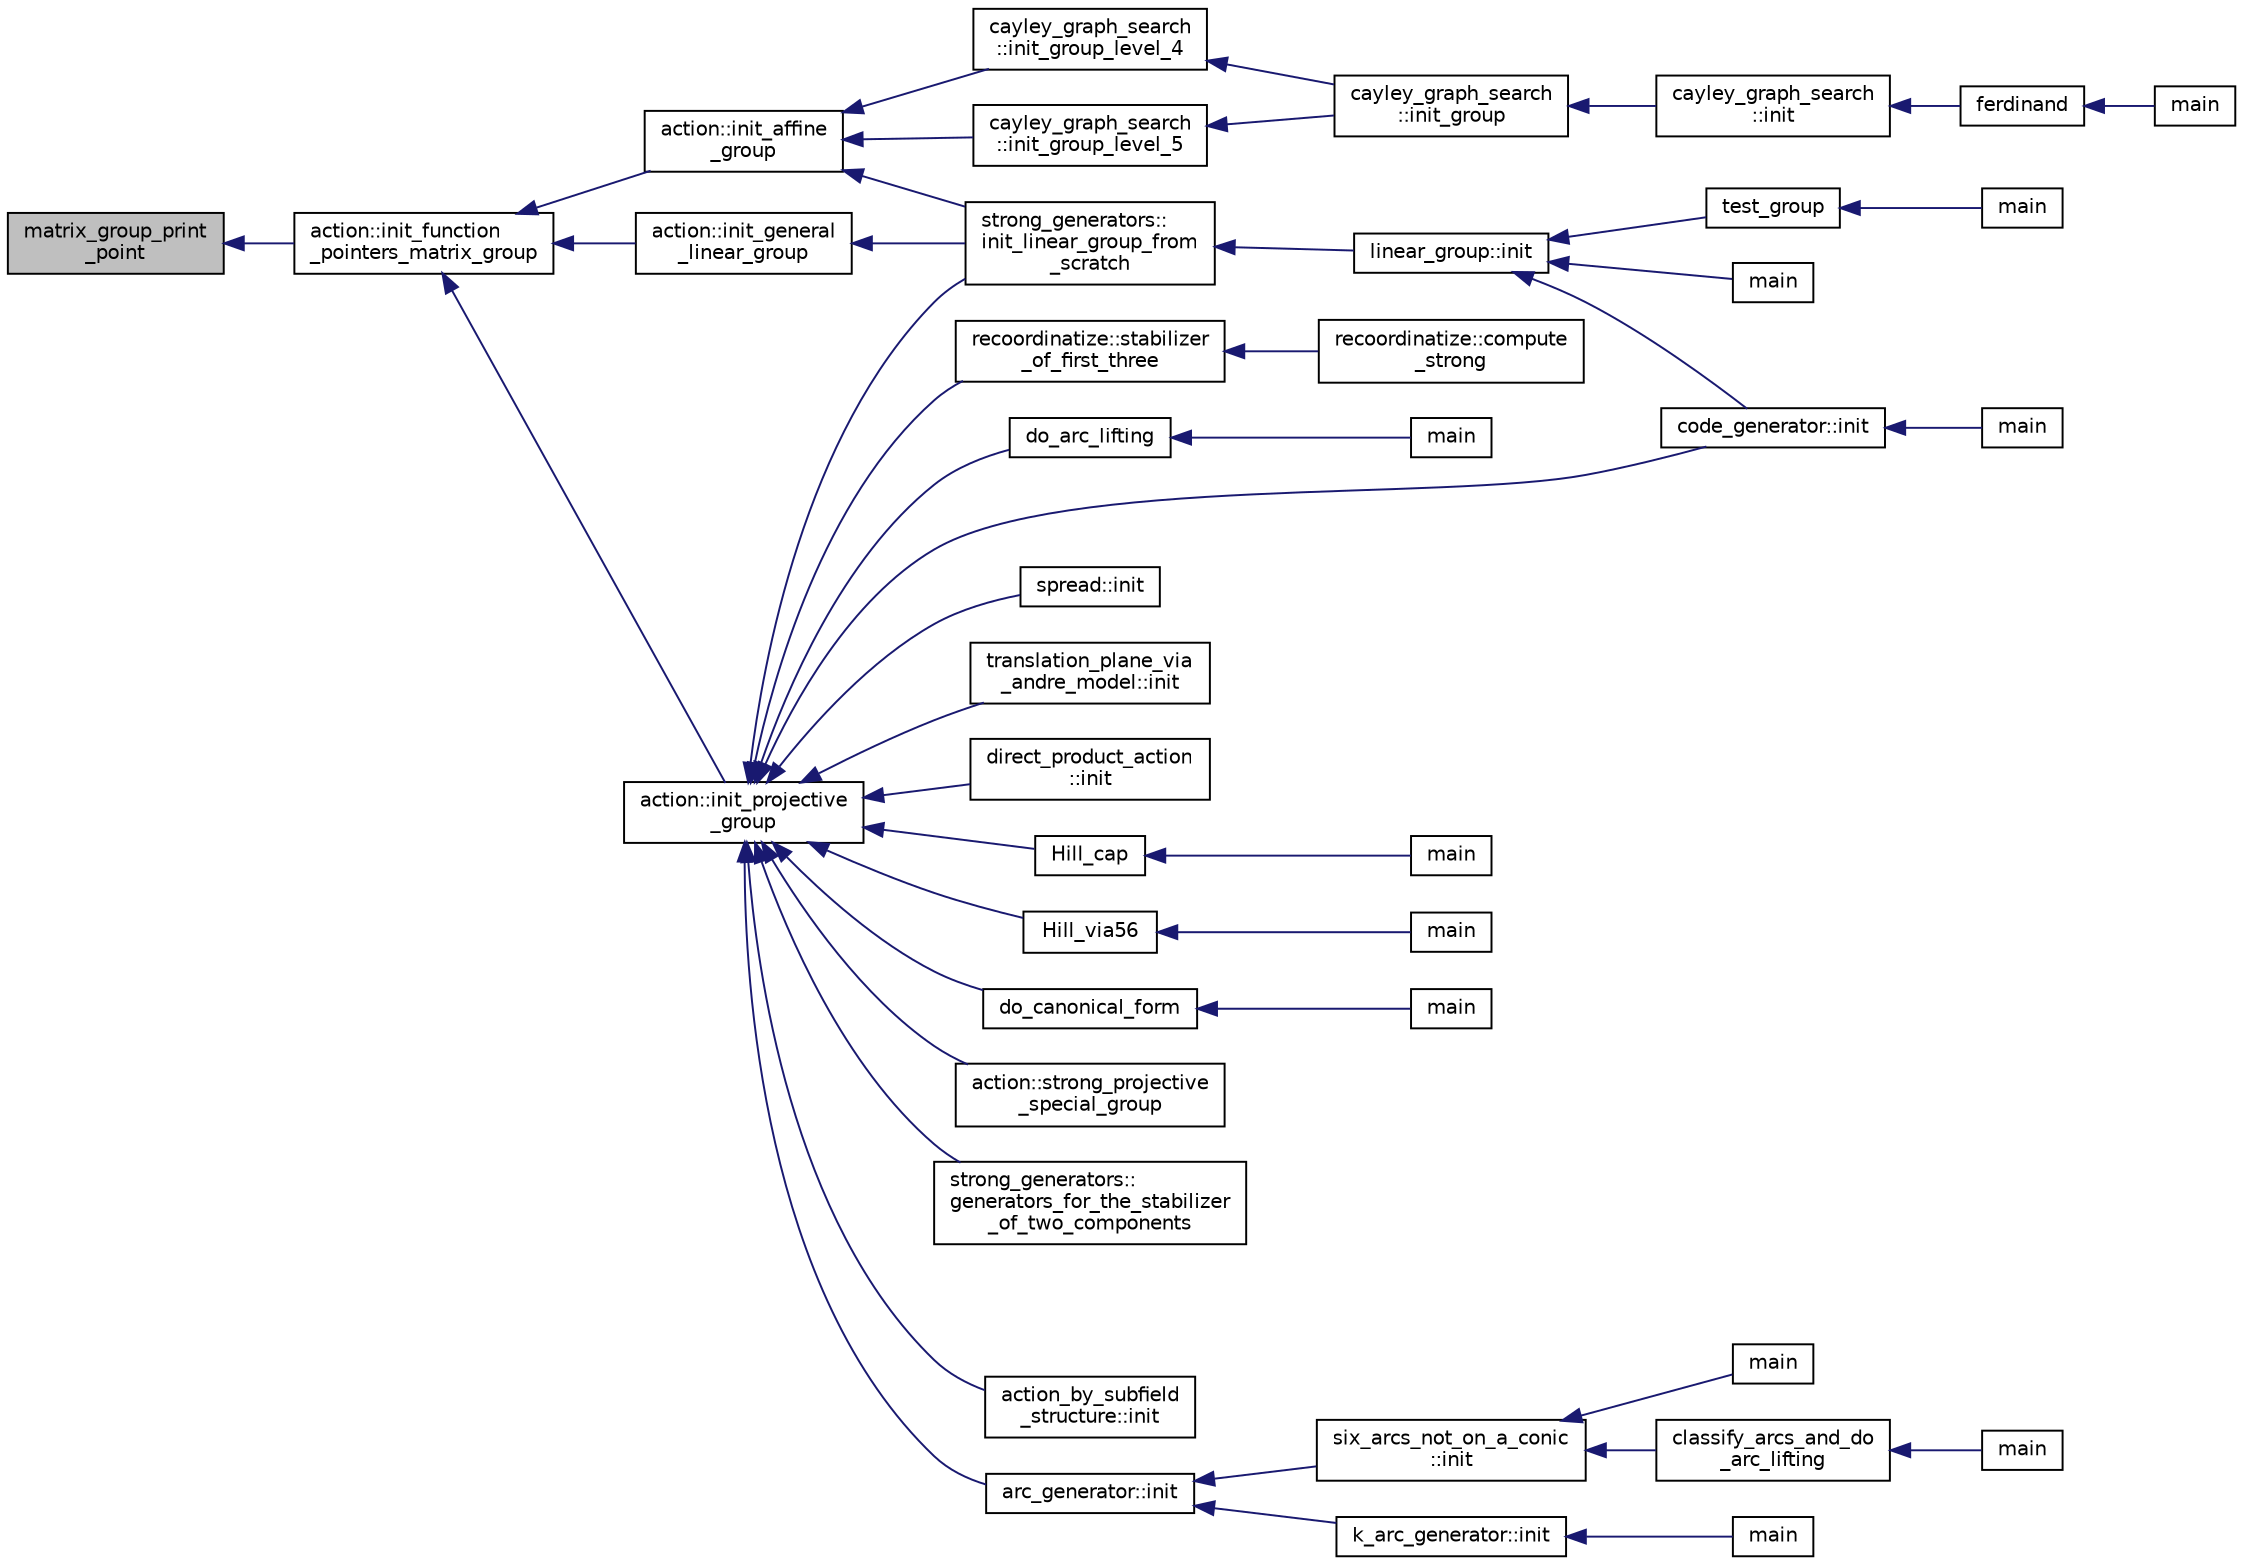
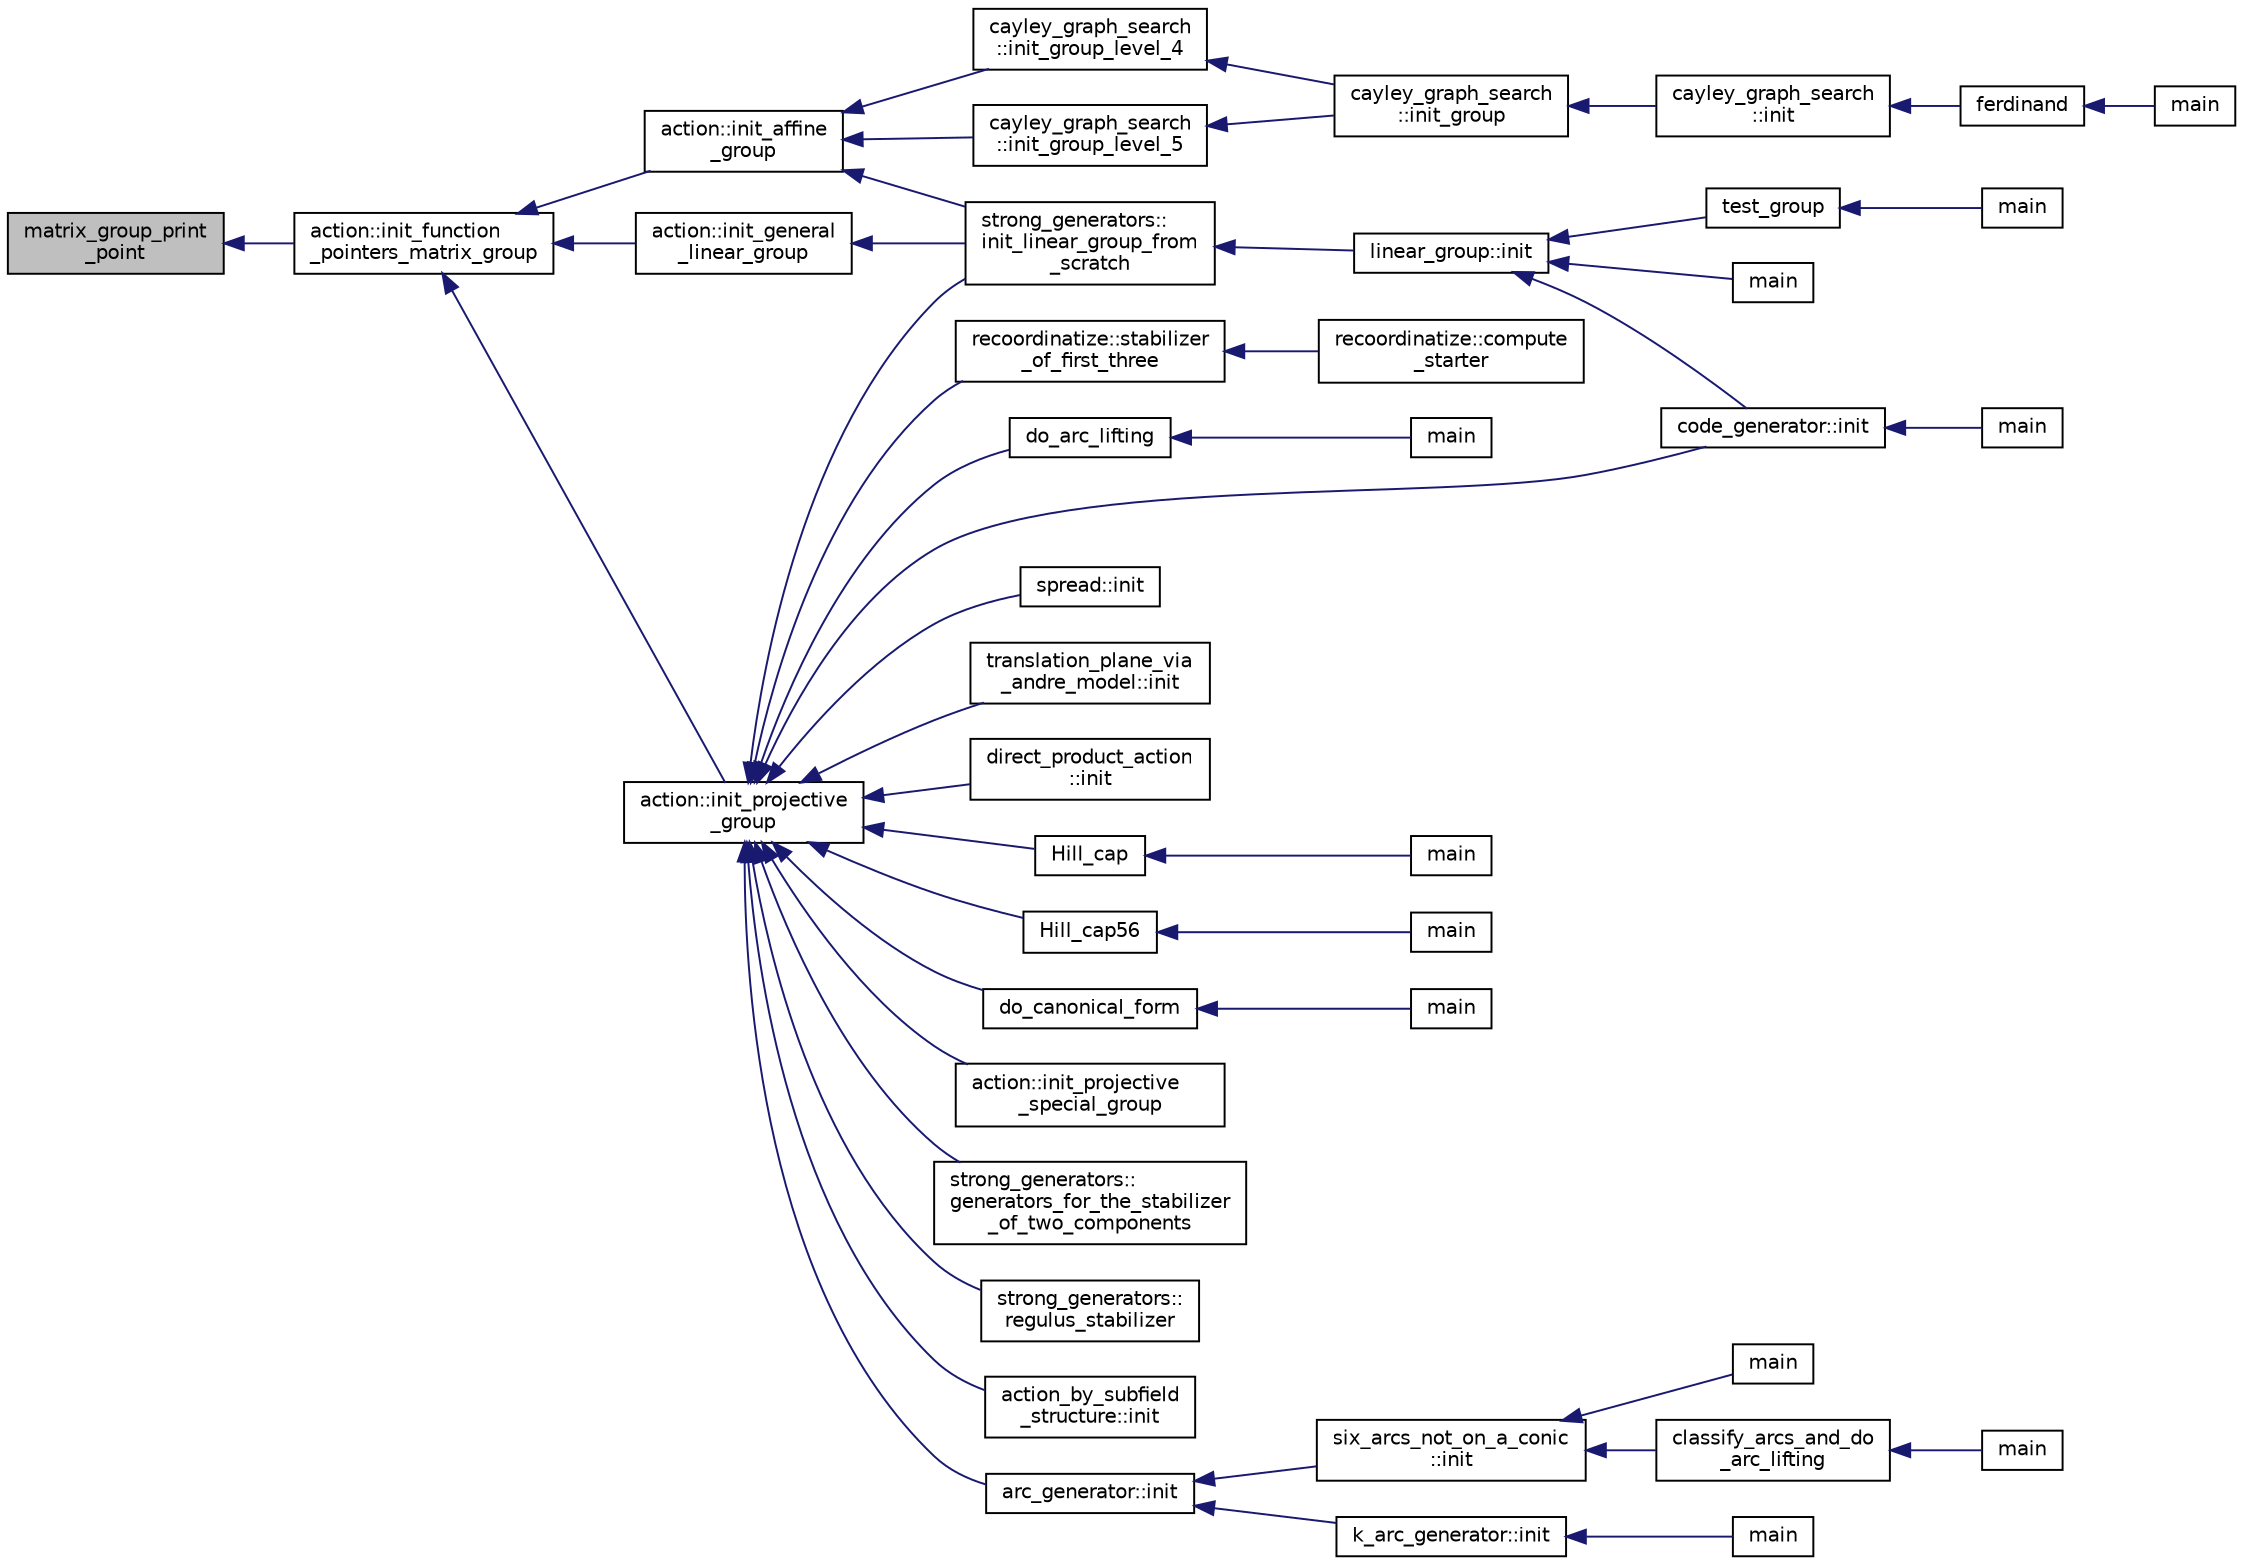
  digraph {
    rankdir=LR
    node [color=black fillcolor=white fontname=Helvetica fontsize=10 shape=record style=filled]
    edge [color=midnightblue dir=back fontname=Helvetica fontsize=10 labelfontname=Helvetica labelfontsize=10 style=solid]
    n1 [fillcolor=grey75 fontcolor=black height=0.2 label="matrix_group_print\l_point" width=0.4]
    n2 [height=0.2 label="action::init_function\l_pointers_matrix_group" width=0.4]
    n3 [height=0.2 label="action::init_projective\l_group" width=0.4]
    n4 [height=0.2 label="action::init_affine\l_group" width=0.4]
    n5 [height=0.2 label="action::init_general\l_linear_group" width=0.4]
    n6 [height=0.2 label=do_arc_lifting width=0.4]
    n7 [height=0.2 label="code_generator::init" width=0.4]
    n8 [height=0.2 label="direct_product_action\l::init" width=0.4]
    n9 [height=0.2 label=Hill_cap width=0.4]
-   n10 [height=0.2 label=Hill_via56 width=0.4]
+   n10 [height=0.2 label=Hill_cap56 width=0.4]
    n11 [height=0.2 label=do_canonical_form width=0.4]
-   n12 [height=0.2 label="action::strong_projective\l_special_group" width=0.4]
+   n12 [height=0.2 label="action::init_projective\l_special_group" width=0.4]
    n13 [height=0.2 label="strong_generators::\linit_linear_group_from\l_scratch" width=0.4]
    n14 [height=0.2 label="strong_generators::\lgenerators_for_the_stabilizer\l_of_two_components" width=0.4]
+   n15 [height=0.2 label="strong_generators::\lregulus_stabilizer" width=0.4]
    n16 [height=0.2 label="action_by_subfield\l_structure::init" width=0.4]
    n17 [height=0.2 label="arc_generator::init" width=0.4]
    n18 [height=0.2 label="recoordinatize::stabilizer\l_of_first_three" width=0.4]
    n19 [height=0.2 label="spread::init" width=0.4]
    n20 [height=0.2 label="translation_plane_via\l_andre_model::init" width=0.4]
    n21 [height=0.2 label="cayley_graph_search\l::init_group_level_4" width=0.4]
    n22 [height=0.2 label="cayley_graph_search\l::init_group_level_5" width=0.4]
    n23 [height=0.2 label=main width=0.4]
    n24 [height=0.2 label=main width=0.4]
    n25 [height=0.2 label=main width=0.4]
    n26 [height=0.2 label=main width=0.4]
    n27 [height=0.2 label=main width=0.4]
    n28 [height=0.2 label="linear_group::init" width=0.4]
    n29 [height=0.2 label="k_arc_generator::init" width=0.4]
    n30 [height=0.2 label="six_arcs_not_on_a_conic\l::init" width=0.4]
-   n31 [height=0.2 label="recoordinatize::compute\l_strong" width=0.4]
+   n31 [height=0.2 label="recoordinatize::compute\l_starter" width=0.4]
    n32 [height=0.2 label=test_group width=0.4]
    n33 [height=0.2 label=main width=0.4]
    n34 [height=0.2 label=main width=0.4]
    n35 [height=0.2 label=main width=0.4]
    n36 [height=0.2 label="classify_arcs_and_do\l_arc_lifting" width=0.4]
    n37 [height=0.2 label=main width=0.4]
    n38 [height=0.2 label=main width=0.4]
    n39 [height=0.2 label="cayley_graph_search\l::init_group" width=0.4]
    n40 [height=0.2 label="cayley_graph_search\l::init" width=0.4]
    n41 [height=0.2 label=ferdinand width=0.4]
    n42 [height=0.2 label=main width=0.4]
    n1 -> n2
    n2 -> n3
    n2 -> n4
    n2 -> n5
    n3 -> n6
    n3 -> n7
    n3 -> n8
    n3 -> n9
    n3 -> n10
    n3 -> n11
    n3 -> n12
    n3 -> n13
    n3 -> n14
+   n3 -> n15
    n3 -> n16
    n3 -> n17
    n3 -> n18
    n3 -> n19
    n3 -> n20
    n4 -> n13
    n4 -> n21
    n4 -> n22
    n5 -> n13
    n6 -> n23
    n7 -> n24
    n9 -> n25
    n10 -> n26
    n11 -> n27
    n13 -> n28
    n17 -> n29
    n17 -> n30
    n18 -> n31
    n21 -> n39
    n22 -> n39
    n28 -> n7
    n28 -> n32
    n28 -> n33
    n29 -> n35
    n30 -> n36
    n30 -> n37
    n32 -> n34
    n36 -> n38
    n39 -> n40
    n40 -> n41
    n41 -> n42
  }
